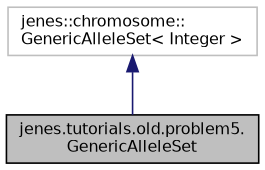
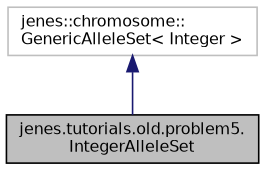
  digraph {
    node [fontname=Helvetica fontsize=10 shape=record style=filled]
-   n1 [color=black fillcolor=grey75 fontcolor=black height=0.2 label="jenes.tutorials.old.problem5.\lGenericAlleleSet" width=0.4]
+   n1 [color=black fillcolor=grey75 fontcolor=black height=0.2 label="jenes.tutorials.old.problem5.\lIntegerAlleleSet" width=0.4]
    n2 [color=grey75 fillcolor=white height=0.2 label="jenes::chromosome::\lGenericAlleleSet\< Integer \>" width=0.4]
    n2 -> n1 [color=midnightblue dir=back fontname=Helvetica fontsize=10 labelfontname=Helvetica labelfontsize=10 style=solid]
  }
